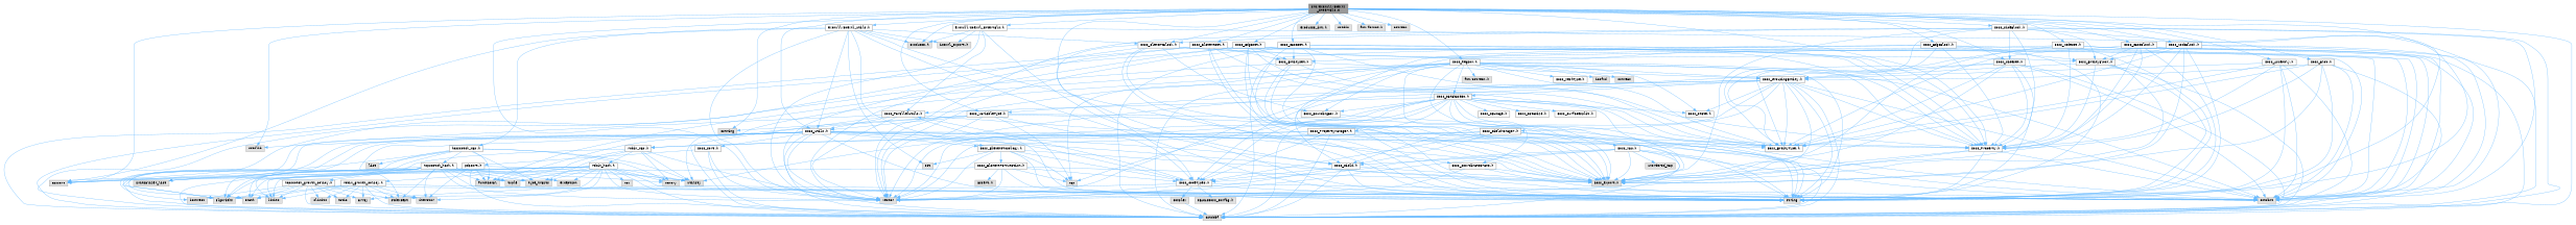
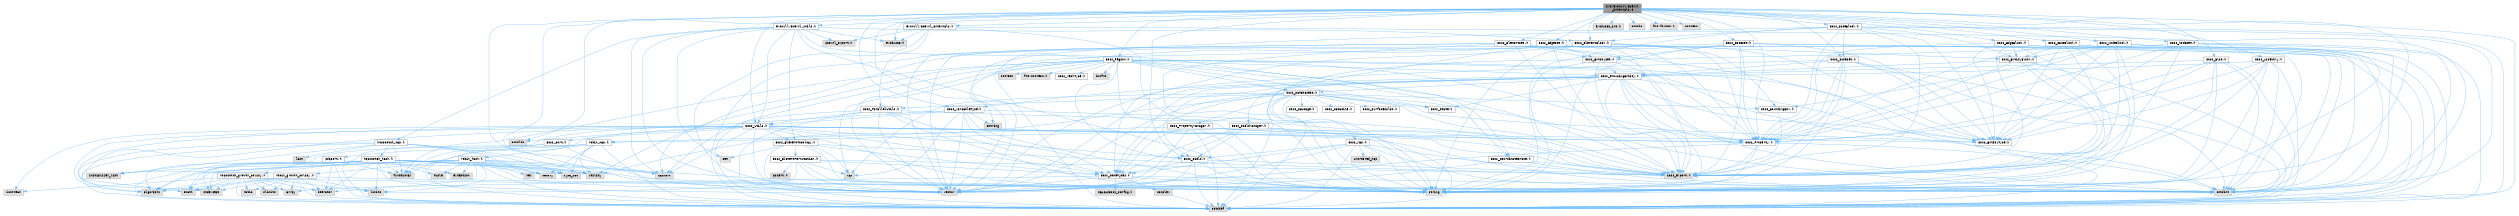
  digraph {
    fontname="DejaVu Sans Mono"
    node [color=grey40 fillcolor=white fontname="DejaVu Sans Mono" fontsize=10 shape=box style=filled]
    edge [color=steelblue1 fontname="DejaVu Sans Mono" fontsize=10 labelfontname=Helvetica labelfontsize=10 style=solid]
    n1 [color=gray40 fillcolor=grey60 fontcolor=black height=0.2 label="src/exonull/Ioexnl\l_Internals.C" width=0.4]
    n2 [height=0.2 label="exonull/Ioexnl_Internals.h" width=0.4]
    n3 [color=grey60 fillcolor="#E0E0E0" height=0.2 label=cstddef width=0.4]
    n4 [color=grey60 fillcolor="#E0E0E0" height=0.2 label=string width=0.4]
    n5 [color=grey60 fillcolor="#E0E0E0" height=0.2 label=vector width=0.4]
    n6 [height=0.2 label="Ioss_Utils.h" width=0.4]
    n7 [height=0.2 label="Ioss_Field.h" width=0.4]
    n8 [height=0.2 label="Ioss_Property.h" width=0.4]
    n9 [color=grey60 fillcolor="#E0E0E0" height=0.2 label=cassert width=0.4]
    n10 [color=grey60 fillcolor="#E0E0E0" height=0.2 label=cstdlib width=0.4]
    n11 [color=grey60 fillcolor="#E0E0E0" height=0.2 label="exodusII.h" width=0.4]
    n12 [height=0.2 label="exonull/Ioexnl_Utils.h" width=0.4]
    n13 [height=0.2 label="Ioss_ElementBlock.h" width=0.4]
    n14 [height=0.2 label="Ioss_VariableType.h" width=0.4]
    n15 [color=grey60 fillcolor="#E0E0E0" height=0.2 label=cstring width=0.4]
    n16 [color=grey60 fillcolor="#E0E0E0" height=0.2 label="exodusII_int.h" width=0.4]
    n17 [color=grey60 fillcolor="#E0E0E0" height=0.2 label=cstdio width=0.4]
    n18 [color=grey60 fillcolor="#E0E0E0" height=0.2 label="fmt/format.h" width=0.4]
    n19 [color=grey60 fillcolor="#E0E0E0" height=0.2 label=ostream width=0.4]
    n20 [height=0.2 label="Ioss_Assembly.h" width=0.4]
    n21 [height=0.2 label="Ioss_Blob.h" width=0.4]
    n22 [height=0.2 label="Ioss_EdgeBlock.h" width=0.4]
    n23 [height=0.2 label="Ioss_EdgeSet.h" width=0.4]
    n24 [height=0.2 label="Ioss_ElementSet.h" width=0.4]
    n25 [height=0.2 label="Ioss_FaceBlock.h" width=0.4]
    n26 [height=0.2 label="Ioss_FaceSet.h" width=0.4]
    n27 [height=0.2 label="Ioss_NodeBlock.h" width=0.4]
    n28 [height=0.2 label="Ioss_NodeSet.h" width=0.4]
    n29 [height=0.2 label="Ioss_Region.h" width=0.4]
    n30 [height=0.2 label="Ioss_SideBlock.h" width=0.4]
    n31 [height=0.2 label="Ioss_SideSet.h" width=0.4]
    n32 [color=grey60 fillcolor="#E0E0E0" height=0.2 label="ioexnl_export.h" width=0.4]
    n33 [height=0.2 label="Ioss_ParallelUtils.h" width=0.4]
    n34 [color=grey60 fillcolor="#E0E0E0" height=0.2 label=cstdint width=0.4]
    n35 [color=grey60 fillcolor="#E0E0E0" height=0.2 label="ioss_export.h" width=0.4]
    n36 [height=0.2 label="Ioss_CodeTypes.h" width=0.4]
    n37 [height=0.2 label="Ioss_ElementTopology.h" width=0.4]
    n38 [height=0.2 label="Ioss_EntityType.h" width=0.4]
    n39 [height=0.2 label="Ioss_Sort.h" width=0.4]
    n40 [color=grey60 fillcolor="#E0E0E0" height=0.2 label=algorithm width=0.4]
    n41 [color=grey60 fillcolor="#E0E0E0" height=0.2 label=cmath width=0.4]
    n42 [color=grey60 fillcolor="#E0E0E0" height=0.2 label=iostream width=0.4]
    n43 [color=grey60 fillcolor="#E0E0E0" height=0.2 label=stdexcept width=0.4]
    n44 [color=grey60 fillcolor="#E0E0E0" height=0.2 label=set width=0.4]
    n45 [height=0.2 label="Ioss_CoordinateFrame.h" width=0.4]
    n46 [height=0.2 label="hopscotch_map.h" width=0.4]
    n47 [height=0.2 label="Ioss_BoundingBox.h" width=0.4]
    n48 [height=0.2 label="Ioss_EntityBlock.h" width=0.4]
    n49 [color=grey60 fillcolor="#E0E0E0" height=0.2 label=map width=0.4]
    n50 [color=grey60 fillcolor="#E0E0E0" height=0.2 label=functional width=0.4]
    n51 [height=0.2 label="Ioss_GroupingEntity.h" width=0.4]
    n52 [height=0.2 label="Ioss_EntitySet.h" width=0.4]
    n53 [color=grey60 fillcolor="#E0E0E0" height=0.2 label=utility width=0.4]
    n54 [height=0.2 label="Ioss_DatabaseIO.h" width=0.4]
    n55 [height=0.2 label="Ioss_State.h" width=0.4]
    n56 [height=0.2 label="Ioss_MeshType.h" width=0.4]
    n57 [color=grey60 fillcolor="#E0E0E0" height=0.2 label=iosfwd width=0.4]
    n58 [color=grey60 fillcolor="#E0E0E0" height=0.2 label=sstream width=0.4]
    n59 [color=grey60 fillcolor="#E0E0E0" height=0.2 label="fmt/ostream.h" width=0.4]
    n60 [color=grey60 fillcolor="#E0E0E0" height=0.2 label=array width=0.4]
    n61 [color=grey60 fillcolor="#E0E0E0" height=0.2 label="SEACASIoss_config.h" width=0.4]
    n62 [color=grey60 fillcolor="#E0E0E0" height=0.2 label=complex width=0.4]
    n63 [height=0.2 label="Ioss_ElementPermutation.h" width=0.4]
    n64 [height=0.2 label="pdqsort.h" width=0.4]
    n65 [color=grey60 fillcolor="#E0E0E0" height=0.2 label="assert.h" width=0.4]
    n66 [color=grey60 fillcolor="#E0E0E0" height=0.2 label=limits width=0.4]
    n67 [color=grey60 fillcolor="#E0E0E0" height=0.2 label=iterator width=0.4]
    n68 [color=grey60 fillcolor="#E0E0E0" height=0.2 label=initializer_list width=0.4]
    n69 [color=grey60 fillcolor="#E0E0E0" height=0.2 label=memory width=0.4]
-   n70 [color=grey60 fillcolor="#E0E0E0" height=0.2 label=type_traits width=0.4]
+   n70 [color=grey60 fillcolor="#E0E0E0" height=0.2 label=type_set width=0.4]
    n71 [color=grey60 fillcolor="#E0E0E0" height=0.2 label=list width=0.4]
    n72 [height=0.2 label="hopscotch_hash.h" width=0.4]
    n73 [height=0.2 label="Ioss_FieldManager.h" width=0.4]
    n74 [height=0.2 label="Ioss_PropertyManager.h" width=0.4]
    n75 [height=0.2 label="Ioss_DBUsage.h" width=0.4]
    n76 [height=0.2 label="Ioss_DataSize.h" width=0.4]
    n77 [height=0.2 label="Ioss_Map.h" width=0.4]
    n78 [height=0.2 label="Ioss_SurfaceSplit.h" width=0.4]
    n79 [height=0.2 label="robin_map.h" width=0.4]
    n80 [color=grey60 fillcolor="#E0E0E0" height=0.2 label=unordered_map width=0.4]
    n81 [height=0.2 label="robin_hash.h" width=0.4]
    n82 [color=grey60 fillcolor="#E0E0E0" height=0.2 label=exception width=0.4]
    n83 [color=grey60 fillcolor="#E0E0E0" height=0.2 label=new width=0.4]
    n84 [color=grey60 fillcolor="#E0E0E0" height=0.2 label=tuple width=0.4]
    n85 [height=0.2 label="robin_growth_policy.h" width=0.4]
    n86 [color=grey60 fillcolor="#E0E0E0" height=0.2 label=climits width=0.4]
    n87 [color=grey60 fillcolor="#E0E0E0" height=0.2 label=ratio width=0.4]
    n88 [height=0.2 label="hopscotch_growth_policy.h" width=0.4]
    n1 -> n2
    n1 -> n3
    n1 -> n4
    n1 -> n5
    n1 -> n6
    n1 -> n7
    n1 -> n8
    n1 -> n9
    n1 -> n10
    n1 -> n11
    n1 -> n12
    n1 -> n13
    n1 -> n14
    n1 -> n15
    n1 -> n16
    n1 -> n17
    n1 -> n18
    n1 -> n19
    n1 -> n20
    n1 -> n21
    n1 -> n22
    n1 -> n23
    n1 -> n24
    n1 -> n25
    n1 -> n26
    n1 -> n27
    n1 -> n28
    n1 -> n29
    n1 -> n30
    n1 -> n31
    n2 -> n4
    n2 -> n5
    n2 -> n11
    n2 -> n32
    n2 -> n33
    n2 -> n34
    n6 -> n3
    n6 -> n4
    n6 -> n5
    n6 -> n7
    n6 -> n8
    n6 -> n9
    n6 -> n10
    n6 -> n34
    n6 -> n35
    n6 -> n36
    n6 -> n37
    n6 -> n38
    n6 -> n39
    n6 -> n40
    n6 -> n41
    n6 -> n42
    n6 -> n43
    n7 -> n3
    n7 -> n4
    n7 -> n5
    n7 -> n35
    n7 -> n36
    n8 -> n4
    n8 -> n5
    n8 -> n34
    n8 -> n35
    n12 -> n4
    n12 -> n5
    n12 -> n6
    n12 -> n9
    n12 -> n11
    n12 -> n13
    n12 -> n32
    n12 -> n37
    n12 -> n44
    n12 -> n45
    n12 -> n46
    n13 -> n4
    n13 -> n8
    n13 -> n9
    n13 -> n35
    n13 -> n36
    n13 -> n47
    n13 -> n48
    n14 -> n4
    n14 -> n5
    n14 -> n6
    n14 -> n15
    n14 -> n35
    n14 -> n36
    n14 -> n49
    n14 -> n50
    n20 -> n3
    n20 -> n4
    n20 -> n8
    n20 -> n34
+   n20 -> n35
    n20 -> n38
    n20 -> n51
    n21 -> n3
    n21 -> n4
    n21 -> n8
    n21 -> n34
    n21 -> n35
    n21 -> n38
    n21 -> n51
    n22 -> n3
    n22 -> n4
    n22 -> n8
    n22 -> n34
    n22 -> n35
    n22 -> n38
    n22 -> n48
    n23 -> n3
    n23 -> n4
    n23 -> n5
    n23 -> n8
    n23 -> n34
    n23 -> n35
    n23 -> n38
    n23 -> n52
    n24 -> n3
    n24 -> n4
    n24 -> n5
    n24 -> n8
    n24 -> n34
    n24 -> n35
    n24 -> n38
    n24 -> n52
    n25 -> n3
    n25 -> n4
    n25 -> n8
    n25 -> n34
    n25 -> n35
    n25 -> n38
    n25 -> n48
    n26 -> n3
    n26 -> n4
    n26 -> n5
    n26 -> n8
    n26 -> n34
    n26 -> n35
    n26 -> n38
    n26 -> n52
    n27 -> n3
    n27 -> n4
    n27 -> n8
    n27 -> n34
    n27 -> n35
    n27 -> n38
    n27 -> n47
    n27 -> n48
    n28 -> n3
    n28 -> n4
    n28 -> n8
    n28 -> n34
    n28 -> n35
    n28 -> n38
    n28 -> n52
    n29 -> n3
    n29 -> n4
    n29 -> n5
    n29 -> n7
    n29 -> n8
    n29 -> n34
    n29 -> n35
    n29 -> n38
    n29 -> n45
    n29 -> n49
    n29 -> n50
    n29 -> n51
    n29 -> n53
    n29 -> n54
    n29 -> n55
    n29 -> n56
    n29 -> n57
    n29 -> n58
    n29 -> n59
    n30 -> n3
    n30 -> n4
    n30 -> n5
    n30 -> n8
    n30 -> n13
    n30 -> n31
    n30 -> n34
    n30 -> n35
    n30 -> n38
    n30 -> n48
    n31 -> n3
    n31 -> n4
    n31 -> n5
    n31 -> n8
    n31 -> n34
    n31 -> n35
    n31 -> n38
    n31 -> n51
    n33 -> n3
    n33 -> n4
    n33 -> n5
    n33 -> n6
    n33 -> n9
    n33 -> n35
-   n36 -> n33
+   n33 -> n36
    n36 -> n4
    n36 -> n5
    n36 -> n34
    n36 -> n60
    n36 -> n61
    n36 -> n62
    n37 -> n4
    n37 -> n5
    n37 -> n35
    n37 -> n36
    n37 -> n44
    n37 -> n49
    n37 -> n63
    n39 -> n3
    n39 -> n5
    n39 -> n64
    n45 -> n5
    n45 -> n34
    n45 -> n35
    n46 -> n3
    n46 -> n40
    n46 -> n50
    n46 -> n53
    n46 -> n68
    n46 -> n69
    n46 -> n70
    n46 -> n71
    n46 -> n72
    n47 -> n35
    n48 -> n3
    n48 -> n4
    n48 -> n8
    n48 -> n35
    n48 -> n51
    n51 -> n3
    n51 -> n4
    n51 -> n5
    n51 -> n7
    n51 -> n8
    n51 -> n14
    n51 -> n34
    n51 -> n35
    n51 -> n36
    n51 -> n38
    n51 -> n54
    n51 -> n55
    n51 -> n73
    n52 -> n3
    n52 -> n4
    n52 -> n8
    n52 -> n35
    n52 -> n51
    n54 -> n3
    n54 -> n4
    n54 -> n5
    n54 -> n33
    n54 -> n34
    n54 -> n35
    n54 -> n36
    n54 -> n38
    n54 -> n47
    n54 -> n49
    n54 -> n53
    n54 -> n55
    n54 -> n74
    n54 -> n75
    n54 -> n76
    n54 -> n77
    n54 -> n78
    n62 -> n3
    n63 -> n4
    n63 -> n5
    n63 -> n35
    n63 -> n36
    n63 -> n49
    n63 -> n65
    n63 -> n66
    n64 -> n3
    n64 -> n40
    n64 -> n50
    n64 -> n53
    n64 -> n67
    n72 -> n3
    n72 -> n5
    n72 -> n9
    n72 -> n34
    n72 -> n40
    n72 -> n41
    n72 -> n43
    n72 -> n50
    n72 -> n53
    n72 -> n66
    n72 -> n67
    n72 -> n68
    n72 -> n69
    n72 -> n70
    n72 -> n82
    n72 -> n84
    n72 -> n88
    n73 -> n3
    n73 -> n4
    n73 -> n5
    n73 -> n7
    n73 -> n35
    n73 -> n36
    n73 -> n79
    n74 -> n3
    n74 -> n4
    n74 -> n5
    n74 -> n8
    n74 -> n35
    n74 -> n36
    n74 -> n79
    n77 -> n3
    n77 -> n4
    n77 -> n5
    n77 -> n7
    n77 -> n34
    n77 -> n35
    n77 -> n36
    n77 -> n80
    n79 -> n3
    n79 -> n50
    n79 -> n53
    n79 -> n68
    n79 -> n69
    n79 -> n70
    n79 -> n81
    n81 -> n3
    n81 -> n5
    n81 -> n9
    n81 -> n34
    n81 -> n40
    n81 -> n41
    n81 -> n43
    n81 -> n53
    n81 -> n66
    n81 -> n67
    n81 -> n69
    n81 -> n70
    n81 -> n82
    n81 -> n83
    n81 -> n84
    n81 -> n85
    n85 -> n3
    n85 -> n34
    n85 -> n40
    n85 -> n41
    n85 -> n43
    n85 -> n60
    n85 -> n66
    n85 -> n67
    n85 -> n86
    n85 -> n87
    n88 -> n3
    n88 -> n34
    n88 -> n40
    n88 -> n41
    n88 -> n42
    n88 -> n43
    n88 -> n60
    n88 -> n66
    n88 -> n67
    n88 -> n86
    n88 -> n87
  }
